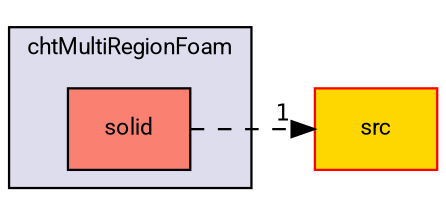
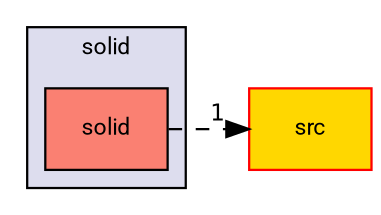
  digraph {
    compound=true
    rankdir=LR
    fontname=Roboto
    node [fontname=Roboto fontsize=10 shape=box style=filled]
    n1 [fillcolor=salmon label=solid pencolor=black]
    n2 [color=red label=src fillcolor=gold]
    subgraph cluster_1 {
      bgcolor="#ddddee"
      fontsize=10
-     label=chtMultiRegionFoam
+     label=solid
      pencolor=black
      n1
    }
    n1 -> n2 [headlabel=1 labeldistance=1.5 labelfontname=Helvetica labelfontsize=10 color=black style=dashed fontname=Roboto]
  }
